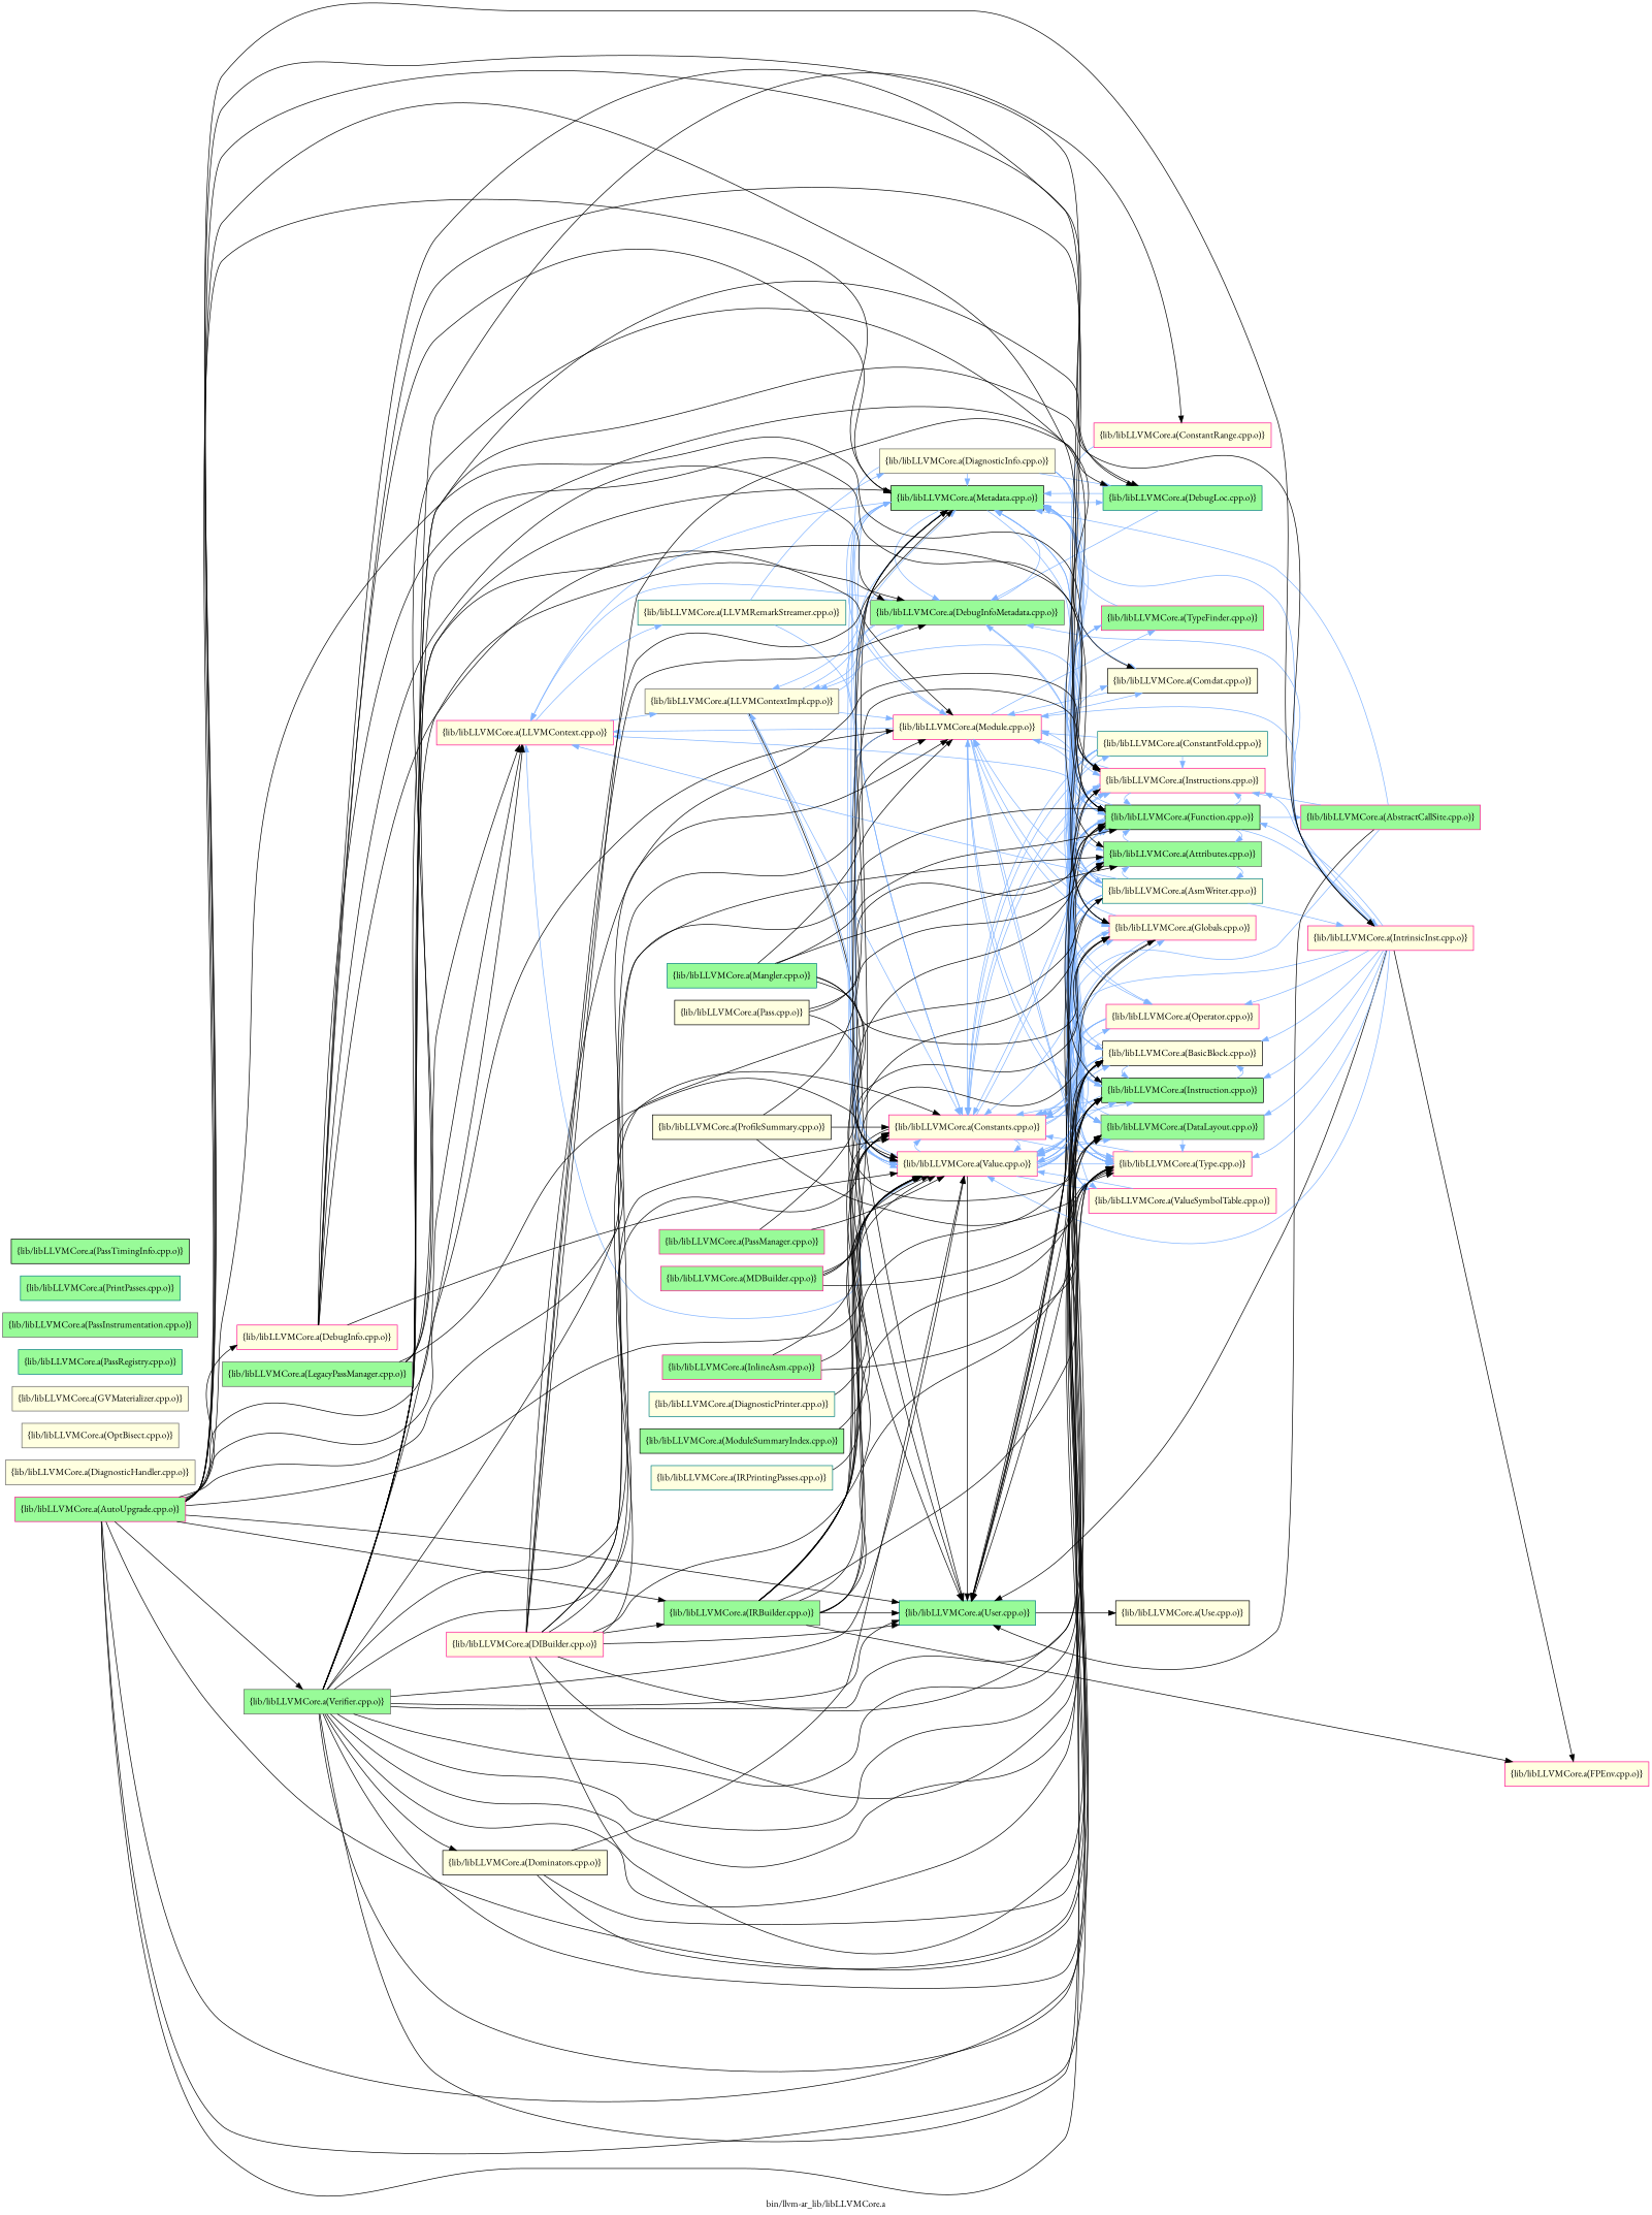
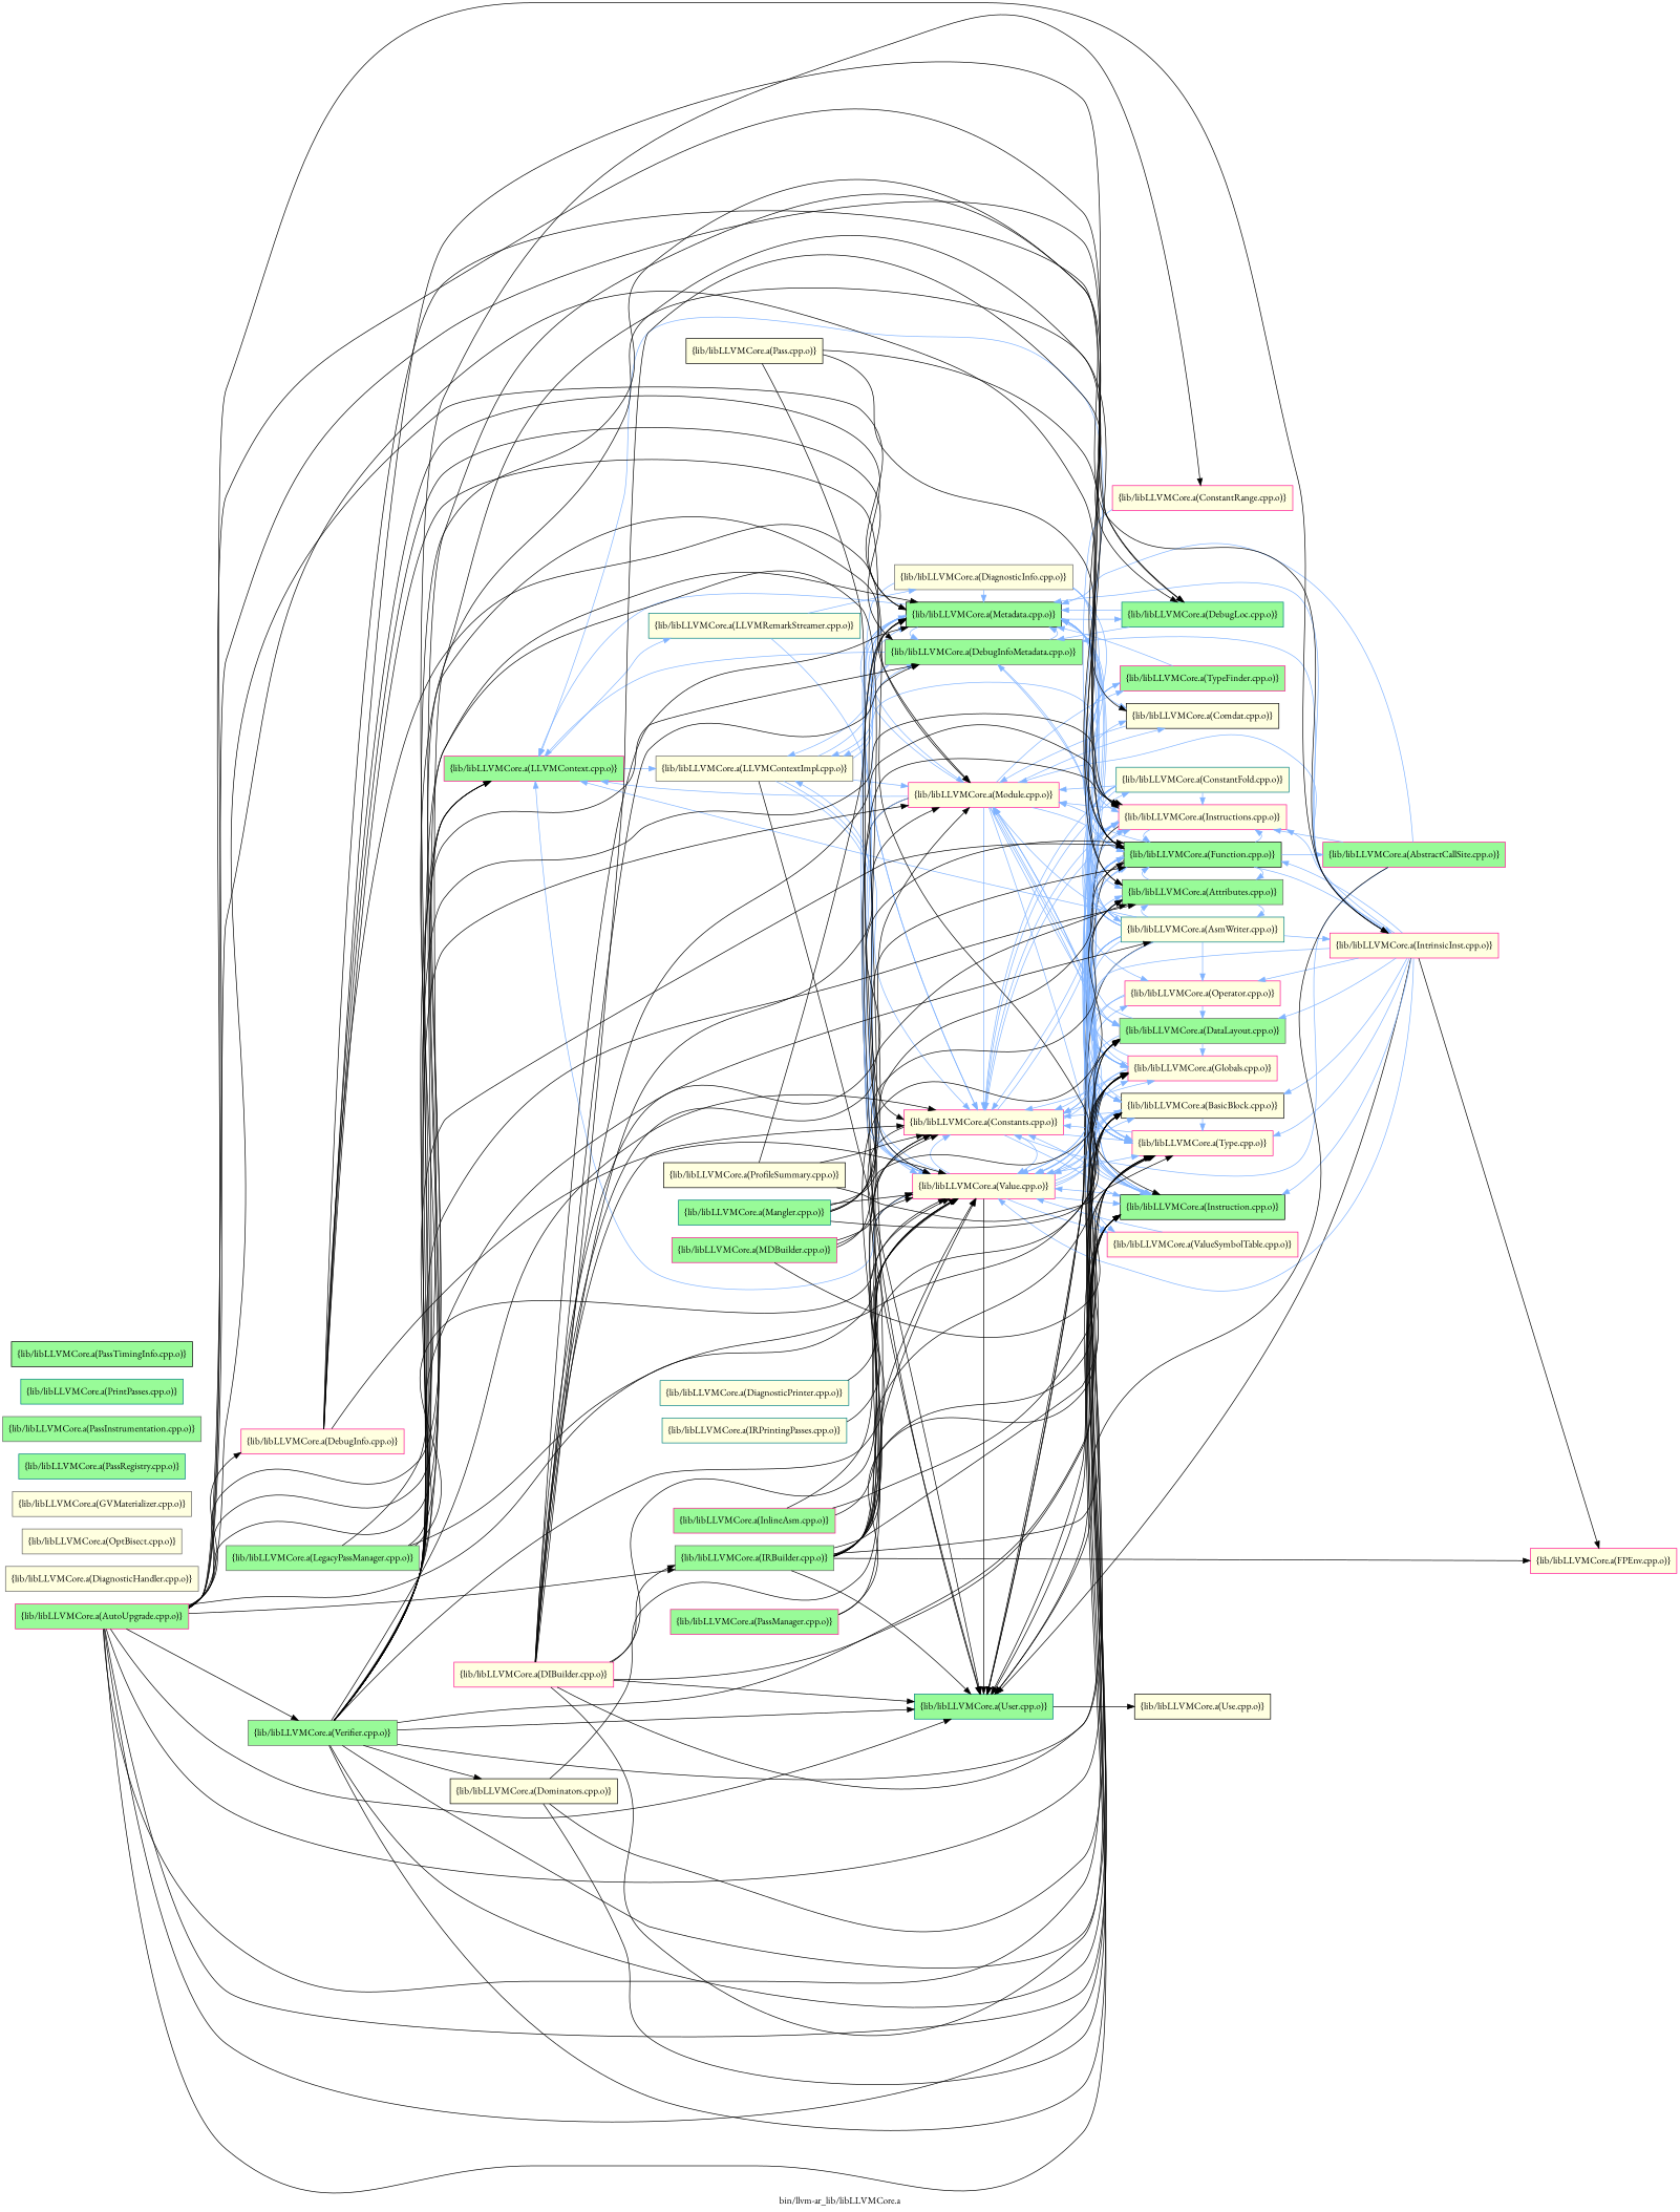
  digraph {
    fontname="EB Garamond"
    label="bin/llvm-ar_lib/libLLVMCore.a"
    rankdir=LR
    node [color=deeppink fillcolor=lightyellow fontname="EB Garamond" group=1 shape=box style=filled]
    edge [color="0.600000 0.5 1" fontname="EB Garamond"]
-   n1 [label="{lib/libLLVMCore.a(LLVMContext.cpp.o)}"]
+   n1 [fillcolor=palegreen label="{lib/libLLVMCore.a(LLVMContext.cpp.o)}"]
    n2 [color=gray40 label="{lib/libLLVMCore.a(LLVMContextImpl.cpp.o)}"]
    n3 [color=teal label="{lib/libLLVMCore.a(LLVMRemarkStreamer.cpp.o)}"]
    n4 [label="{lib/libLLVMCore.a(Constants.cpp.o)}"]
    n5 [color=gray40 fillcolor=palegreen label="{lib/libLLVMCore.a(DebugInfoMetadata.cpp.o)}"]
    n6 [color=black fillcolor=palegreen label="{lib/libLLVMCore.a(Metadata.cpp.o)}"]
    n7 [label="{lib/libLLVMCore.a(Module.cpp.o)}"]
    n8 [color=teal fillcolor=palegreen group=0 label="{lib/libLLVMCore.a(User.cpp.o)}"]
    n9 [label="{lib/libLLVMCore.a(Value.cpp.o)}"]
    n10 [color=gray40 label="{lib/libLLVMCore.a(DiagnosticInfo.cpp.o)}"]
    n11 [color=black fillcolor=palegreen label="{lib/libLLVMCore.a(Function.cpp.o)}"]
    n12 [color=black fillcolor=palegreen label="{lib/libLLVMCore.a(Instruction.cpp.o)}"]
    n13 [label="{lib/libLLVMCore.a(Instructions.cpp.o)}"]
    n14 [label="{lib/libLLVMCore.a(Globals.cpp.o)}"]
    n15 [color=teal label="{lib/libLLVMCore.a(ConstantFold.cpp.o)}"]
    n16 [label="{lib/libLLVMCore.a(Operator.cpp.o)}"]
    n17 [label="{lib/libLLVMCore.a(Type.cpp.o)}"]
    n18 [label="{lib/libLLVMCore.a(ConstantRange.cpp.o)}"]
    n19 [color=teal fillcolor=palegreen label="{lib/libLLVMCore.a(DebugLoc.cpp.o)}"]
    n20 [color=gray40 fillcolor=palegreen label="{lib/libLLVMCore.a(DataLayout.cpp.o)}"]
    n21 [color=black label="{lib/libLLVMCore.a(Comdat.cpp.o)}"]
    n22 [fillcolor=palegreen label="{lib/libLLVMCore.a(TypeFinder.cpp.o)}"]
    n23 [label="{lib/libLLVMCore.a(ValueSymbolTable.cpp.o)}"]
    n24 [color=black group=0 label="{lib/libLLVMCore.a(Use.cpp.o)}"]
    n25 [color=black label="{lib/libLLVMCore.a(BasicBlock.cpp.o)}"]
    n26 [color=gray40 fillcolor=palegreen label="{lib/libLLVMCore.a(Attributes.cpp.o)}"]
    n27 [color=teal label="{lib/libLLVMCore.a(AsmWriter.cpp.o)}"]
    n28 [label="{lib/libLLVMCore.a(IntrinsicInst.cpp.o)}"]
    n29 [fillcolor=palegreen label="{lib/libLLVMCore.a(AbstractCallSite.cpp.o)}"]
    n30 [group=0 label="{lib/libLLVMCore.a(FPEnv.cpp.o)}"]
    n31 [color=teal group=0 label="{lib/libLLVMCore.a(DiagnosticPrinter.cpp.o)}"]
    n32 [group=0 label="{lib/libLLVMCore.a(DebugInfo.cpp.o)}"]
    n33 [group=0 label="{lib/libLLVMCore.a(DIBuilder.cpp.o)}"]
    n34 [color=gray40 fillcolor=palegreen group=0 label="{lib/libLLVMCore.a(IRBuilder.cpp.o)}"]
    n35 [color=gray40 group=0 label="{lib/libLLVMCore.a(DiagnosticHandler.cpp.o)}"]
    n36 [fillcolor=palegreen group=0 label="{lib/libLLVMCore.a(MDBuilder.cpp.o)}"]
-   n37 [color=black fillcolor=palegreen group=0 label="{lib/libLLVMCore.a(ModuleSummaryIndex.cpp.o)}"]
    n38 [color=gray40 group=0 label="{lib/libLLVMCore.a(OptBisect.cpp.o)}"]
    n39 [color=black group=0 label="{lib/libLLVMCore.a(ProfileSummary.cpp.o)}"]
    n40 [color=teal fillcolor=palegreen group=0 label="{lib/libLLVMCore.a(Mangler.cpp.o)}"]
    n41 [fillcolor=palegreen group=0 label="{lib/libLLVMCore.a(AutoUpgrade.cpp.o)}"]
    n42 [color=gray40 fillcolor=palegreen group=0 label="{lib/libLLVMCore.a(Verifier.cpp.o)}"]
    n43 [color=black group=0 label="{lib/libLLVMCore.a(Dominators.cpp.o)}"]
    n44 [color=gray40 group=0 label="{lib/libLLVMCore.a(GVMaterializer.cpp.o)}"]
    n45 [fillcolor=palegreen group=0 label="{lib/libLLVMCore.a(InlineAsm.cpp.o)}"]
    n46 [color=teal fillcolor=palegreen group=0 label="{lib/libLLVMCore.a(PassRegistry.cpp.o)}"]
    n47 [fillcolor=palegreen group=0 label="{lib/libLLVMCore.a(PassManager.cpp.o)}"]
    n48 [color=gray40 fillcolor=palegreen group=0 label="{lib/libLLVMCore.a(PassInstrumentation.cpp.o)}"]
    n49 [color=black group=0 label="{lib/libLLVMCore.a(Pass.cpp.o)}"]
    n50 [color=teal group=0 label="{lib/libLLVMCore.a(IRPrintingPasses.cpp.o)}"]
    n51 [color=teal fillcolor=palegreen group=0 label="{lib/libLLVMCore.a(PrintPasses.cpp.o)}"]
    n52 [color=gray40 fillcolor=palegreen group=0 label="{lib/libLLVMCore.a(LegacyPassManager.cpp.o)}"]
    n53 [color=black fillcolor=palegreen group=0 label="{lib/libLLVMCore.a(PassTimingInfo.cpp.o)}"]
    subgraph sub_1 {
      rank=same
      n1
    }
    subgraph sub_2 {
      rank=same
      n2
      n3
    }
    subgraph sub_3 {
      rank=same
      n4
      n5
      n6
      n7
      n8
      n9
      n10
    }
    subgraph sub_4 {
      rank=same
      n11
      n12
      n13
      n14
      n15
      n16
      n17
      n18
      n19
      n20
      n21
      n22
      n23
      n24
      n25
      n26
      n27
    }
    subgraph sub_5 {
      rank=same
      n28
      n29
    }
    subgraph sub_6 {
      rank=same
      n1
    }
    subgraph sub_7 {
      rank=same
      n2
      n3
    }
    subgraph sub_8 {
      rank=same
      n4
      n5
      n6
      n7
      n8
      n9
      n10
    }
    subgraph sub_9 {
      rank=same
      n11
      n12
      n13
      n14
      n15
      n16
      n17
      n18
      n19
      n20
      n21
      n22
      n23
      n24
      n25
      n26
      n27
    }
    subgraph sub_10 {
      rank=same
      n28
      n29
    }
    n1 -> n2
    n1 -> n3
    n2 -> n4
    n2 -> n5
    n2 -> n6
    n2 -> n7
    n2 -> n8 [color=""]
    n2 -> n9
    n3 -> n9
    n3 -> n10
    n4 -> n8 [color=""]
    n4 -> n9
    n4 -> n11
    n4 -> n12
    n4 -> n13
    n4 -> n14
    n4 -> n15
    n4 -> n16
    n4 -> n17
    n5 -> n1
    n5 -> n2
    n5 -> n4
    n5 -> n6
    n5 -> n17
    n6 -> n1
    n6 -> n2
    n6 -> n4
    n6 -> n5
    n6 -> n7
    n6 -> n9
    n6 -> n17
    n6 -> n19
    n6 -> n21
    n7 -> n1
    n7 -> n4
    n7 -> n6
    n7 -> n8 [color=""]
    n7 -> n9
    n7 -> n11
    n7 -> n14
    n7 -> n17
    n7 -> n20
    n7 -> n21
    n7 -> n22
    n7 -> n23
    n8 -> n24 [color=""]
    n9 -> n1
    n9 -> n2
    n9 -> n4
    n9 -> n6
    n9 -> n8 [color=""]
    n9 -> n11
    n9 -> n12
    n9 -> n13
    n9 -> n14
    n9 -> n17
    n9 -> n20
    n9 -> n23
    n9 -> n25
    n9 -> n26
    n10 -> n6
    n10 -> n9
    n10 -> n11
    n10 -> n12
-   n10 -> n19
    n10 -> n27
    n11 -> n1
    n11 -> n4
    n11 -> n6
    n11 -> n7
    n11 -> n8 [color=""]
    n11 -> n9
    n11 -> n13
    n11 -> n17
    n11 -> n20
    n11 -> n23
    n11 -> n25
    n11 -> n26
    n11 -> n28
    n11 -> n29
    n12 -> n4
    n12 -> n6
    n12 -> n8 [color=""]
    n12 -> n9
    n12 -> n13
    n12 -> n25
    n12 -> n26
    n13 -> n2
    n13 -> n4
    n13 -> n6
    n13 -> n7
    n13 -> n8 [color=""]
    n13 -> n9
    n13 -> n11
    n13 -> n12
    n13 -> n17
    n13 -> n20
    n13 -> n25
    n13 -> n26
    n14 -> n4
    n14 -> n6
    n14 -> n7
    n14 -> n8 [color=""]
    n14 -> n9
    n14 -> n11
    n14 -> n17
    n15 -> n4
    n15 -> n7
    n15 -> n9
    n15 -> n11
    n15 -> n13
    n15 -> n14
    n15 -> n16
    n15 -> n17
    n16 -> n4
    n16 -> n17
    n16 -> n20
    n17 -> n4
    n18 -> n13
    n19 -> n5
    n19 -> n6
    n20 -> n7
    n20 -> n14
    n20 -> n17
    n21 -> n7
    n22 -> n6
    n22 -> n11
    n22 -> n14
    n23 -> n9
    n25 -> n4
    n25 -> n6
    n25 -> n8 [color=""]
    n25 -> n9
    n25 -> n12
    n25 -> n17
    n25 -> n23
    n26 -> n11
    n26 -> n27
    n27 -> n1
    n27 -> n4
    n27 -> n5
    n27 -> n6
    n27 -> n7
    n27 -> n8 [color=""]
    n27 -> n9
    n27 -> n11
    n27 -> n12
    n27 -> n13
-   n13 -> n14
+   n27 -> n14
    n27 -> n16
    n27 -> n17
    n27 -> n21
    n27 -> n22
    n27 -> n25
    n27 -> n26
    n27 -> n28
    n28 -> n4
    n28 -> n5
    n28 -> n6
    n28 -> n7
    n28 -> n8 [color=""]
    n28 -> n9
    n28 -> n11
    n28 -> n12
    n28 -> n13
    n28 -> n16
    n28 -> n17
    n28 -> n20
    n28 -> n25
    n28 -> n30 [color=""]
    n29 -> n4
    n29 -> n6
    n29 -> n8 [color=""]
    n29 -> n13
    n31 -> n9 [color=""]
    n32 -> n5 [color=""]
    n32 -> n6 [color=""]
    n32 -> n7 [color=""]
    n32 -> n9 [color=""]
    n32 -> n11 [color=""]
    n32 -> n12 [color=""]
    n32 -> n19 [color=""]
    n33 -> n4 [color=""]
    n33 -> n5 [color=""]
    n33 -> n6 [color=""]
    n33 -> n7 [color=""]
    n33 -> n8 [color=""]
    n33 -> n9 [color=""]
    n33 -> n11 [color=""]
    n33 -> n12 [color=""]
    n33 -> n13 [color=""]
    n33 -> n17 [color=""]
    n33 -> n19 [color=""]
    n33 -> n25 [color=""]
    n33 -> n26 [color=""]
    n33 -> n34 [color=""]
    n34 -> n4 [color=""]
    n34 -> n6 [color=""]
    n34 -> n8 [color=""]
    n34 -> n9 [color=""]
    n34 -> n11 [color=""]
    n34 -> n12 [color=""]
    n34 -> n13 [color=""]
    n34 -> n14 [color=""]
    n34 -> n17 [color=""]
    n34 -> n20 [color=""]
    n34 -> n25 [color=""]
    n34 -> n26 [color=""]
    n34 -> n30 [color=""]
    n36 -> n4 [color=""]
    n36 -> n6 [color=""]
    n36 -> n9 [color=""]
    n36 -> n17 [color=""]
-   n37 -> n9 [color=""]
    n39 -> n4 [color=""]
    n39 -> n6 [color=""]
    n39 -> n17 [color=""]
    n40 -> n7 [color=""]
    n40 -> n9 [color=""]
    n40 -> n11 [color=""]
    n40 -> n14 [color=""]
    n40 -> n20 [color=""]
    n40 -> n26 [color=""]
    n41 -> n1 [color=""]
    n41 -> n4 [color=""]
    n41 -> n6 [color=""]
    n41 -> n7 [color=""]
    n41 -> n8 [color=""]
    n41 -> n9 [color=""]
    n41 -> n11 [color=""]
    n41 -> n12 [color=""]
    n41 -> n13 [color=""]
    n41 -> n14 [color=""]
    n41 -> n17 [color=""]
    n41 -> n20 [color=""]
    n41 -> n25 [color=""]
    n41 -> n26 [color=""]
    n41 -> n28 [color=""]
    n41 -> n32 [color=""]
    n41 -> n34 [color=""]
    n41 -> n42 [color=""]
    n42 -> n1 [color=""]
    n42 -> n4 [color=""]
    n42 -> n5 [color=""]
    n42 -> n6 [color=""]
    n42 -> n7 [color=""]
    n42 -> n8 [color=""]
    n42 -> n9 [color=""]
    n42 -> n11 [color=""]
    n42 -> n12 [color=""]
    n42 -> n13 [color=""]
    n42 -> n14 [color=""]
    n42 -> n17 [color=""]
    n42 -> n18 [color=""]
    n42 -> n19 [color=""]
    n42 -> n20 [color=""]
    n42 -> n21 [color=""]
    n42 -> n25 [color=""]
    n42 -> n26 [color=""]
    n42 -> n27 [color=""]
    n42 -> n28 [color=""]
    n42 -> n43 [color=""]
    n43 -> n9 [color=""]
    n43 -> n12 [color=""]
    n43 -> n25 [color=""]
    n45 -> n4 [color=""]
    n45 -> n9 [color=""]
    n45 -> n17 [color=""]
    n47 -> n9 [color=""]
    n47 -> n14 [color=""]
    n49 -> n9 [color=""]
    n49 -> n11 [color=""]
    n49 -> n26 [color=""]
    n50 -> n9 [color=""]
    n52 -> n1 [color=""]
    n52 -> n9 [color=""]
    n52 -> n11 [color=""]
    n52 -> n14 [color=""]
  }
